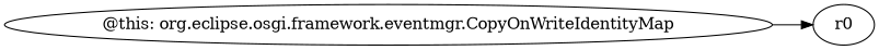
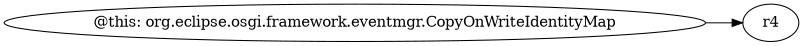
  digraph {
    rankdir=LR
    n1 [label="@this: org.eclipse.osgi.framework.eventmgr.CopyOnWriteIdentityMap"]
-   n2 [label=r0]
+   n2 [label=r4]
    n1 -> n2
  }
